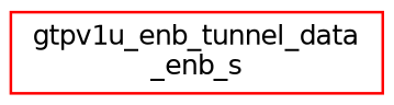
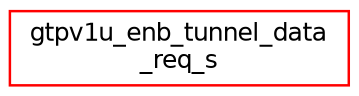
  digraph {
    rankdir=LR
-   n1 [color=red fillcolor=white fontname=Helvetica fontsize=10 height=0.2 label="gtpv1u_enb_tunnel_data\l_enb_s" shape=record style=filled width=0.4]
+   n1 [color=red fillcolor=white fontname=Helvetica fontsize=10 height=0.2 label="gtpv1u_enb_tunnel_data\l_req_s" shape=record style=filled width=0.4]
  }
